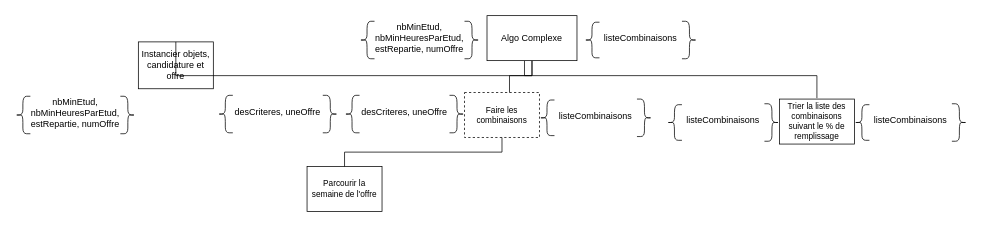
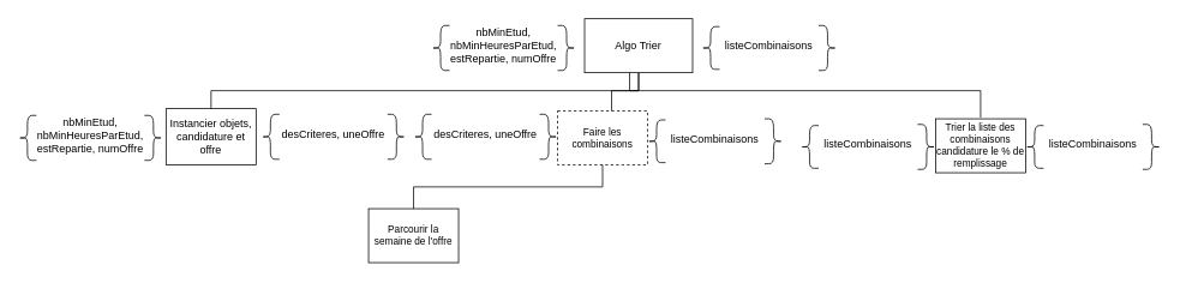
  <mxCell id="0" />
  <mxCell id="1" parent="0" />
- <mxCell id="2" value="Instancier objets, candidature et offre" style="whiteSpace=wrap;html=1;align=center;verticalAlign=middle;treeFolding=1;treeMoving=1;newEdgeStyle={&quot;edgeStyle&quot;:&quot;elbowEdgeStyle&quot;,&quot;startArrow&quot;:&quot;none&quot;,&quot;endArrow&quot;:&quot;none&quot;};" vertex="1" parent="1"><mxGeometry x="184" y="55" width="100" height="62.5" as="geometry" /></mxCell>
+ <mxCell id="2" value="Instancier objets, candidature et offre" style="whiteSpace=wrap;html=1;align=center;verticalAlign=middle;treeFolding=1;treeMoving=1;newEdgeStyle={&quot;edgeStyle&quot;:&quot;elbowEdgeStyle&quot;,&quot;startArrow&quot;:&quot;none&quot;,&quot;endArrow&quot;:&quot;none&quot;};" vertex="1" parent="1"><mxGeometry x="184" y="120" width="100" height="62.5" as="geometry" /></mxCell>
  <mxCell id="3" value="" style="edgeStyle=elbowEdgeStyle;elbow=vertical;sourcePerimeterSpacing=0;targetPerimeterSpacing=0;startArrow=none;endArrow=none;rounded=0;curved=0;exitX=0.5;exitY=1;exitDx=0;exitDy=0;entryX=0.5;entryY=0;entryDx=0;entryDy=0;" edge="1" parent="1" source="8" target="2"><mxGeometry relative="1" as="geometry"><mxPoint x="706" y="80" as="sourcePoint" /><Array as="points"><mxPoint x="596" y="100" /></Array><mxPoint x="396" y="120" as="targetPoint" /></mxGeometry></mxCell>
- <mxCell id="4" value="Trier la liste des combinaisons suivant le % de remplissage" style="whiteSpace=wrap;html=1;align=center;verticalAlign=middle;treeFolding=1;treeMoving=1;newEdgeStyle={&quot;edgeStyle&quot;:&quot;elbowEdgeStyle&quot;,&quot;startArrow&quot;:&quot;none&quot;,&quot;endArrow&quot;:&quot;none&quot;};fontFamily=Helvetica;fontSize=11;fontColor=default;" vertex="1" parent="1"><mxGeometry x="1039" y="131.25" width="100" height="60" as="geometry" /></mxCell>
+ <mxCell id="4" value="Trier la liste des combinaisons candidature le % de remplissage" style="whiteSpace=wrap;html=1;align=center;verticalAlign=middle;treeFolding=1;treeMoving=1;newEdgeStyle={&quot;edgeStyle&quot;:&quot;elbowEdgeStyle&quot;,&quot;startArrow&quot;:&quot;none&quot;,&quot;endArrow&quot;:&quot;none&quot;};fontFamily=Helvetica;fontSize=11;fontColor=default;" vertex="1" parent="1"><mxGeometry x="1039" y="131.25" width="100" height="60" as="geometry" /></mxCell>
  <mxCell id="5" value="" style="edgeStyle=elbowEdgeStyle;elbow=vertical;sourcePerimeterSpacing=0;targetPerimeterSpacing=0;startArrow=none;endArrow=none;rounded=0;curved=0;labelBackgroundColor=default;strokeColor=default;align=center;verticalAlign=middle;fontFamily=Helvetica;fontSize=11;fontColor=default;shape=connector;exitX=0.45;exitY=1;exitDx=0;exitDy=0;exitPerimeter=0;" edge="1" parent="1"><mxGeometry relative="1" as="geometry"><mxPoint x="699" y="80" as="sourcePoint" /><mxPoint x="1089" y="130" as="targetPoint" /><Array as="points"><mxPoint x="755" y="100" /></Array></mxGeometry></mxCell>
  <mxCell id="6" value="Faire les combinaisons" style="whiteSpace=wrap;html=1;align=center;verticalAlign=middle;treeFolding=1;treeMoving=1;newEdgeStyle={&quot;edgeStyle&quot;:&quot;elbowEdgeStyle&quot;,&quot;startArrow&quot;:&quot;none&quot;,&quot;endArrow&quot;:&quot;none&quot;};fontFamily=Helvetica;fontSize=11;fontColor=default;dashed=1;" vertex="1" parent="1"><mxGeometry x="619" y="122.5" width="100" height="60" as="geometry" /></mxCell>
  <mxCell id="7" value="" style="edgeStyle=elbowEdgeStyle;elbow=vertical;sourcePerimeterSpacing=0;targetPerimeterSpacing=0;startArrow=none;endArrow=none;rounded=0;curved=0;labelBackgroundColor=default;strokeColor=default;align=center;verticalAlign=middle;fontFamily=Helvetica;fontSize=11;fontColor=default;shape=connector;" edge="1" parent="1" target="6"><mxGeometry relative="1" as="geometry"><mxPoint x="709" y="80" as="sourcePoint" /><Array as="points"><mxPoint x="679" y="100" /></Array></mxGeometry></mxCell>
- <mxCell id="8" value="Algo Complexe" style="whiteSpace=wrap;html=1;align=center;treeFolding=1;treeMoving=1;newEdgeStyle={&quot;edgeStyle&quot;:&quot;elbowEdgeStyle&quot;,&quot;startArrow&quot;:&quot;none&quot;,&quot;endArrow&quot;:&quot;none&quot;};" vertex="1" parent="1"><mxGeometry x="649" y="20" width="120" height="60" as="geometry" /></mxCell>
+ <mxCell id="8" value="Algo Trier" style="whiteSpace=wrap;html=1;align=center;treeFolding=1;treeMoving=1;newEdgeStyle={&quot;edgeStyle&quot;:&quot;elbowEdgeStyle&quot;,&quot;startArrow&quot;:&quot;none&quot;,&quot;endArrow&quot;:&quot;none&quot;};" vertex="1" parent="1"><mxGeometry x="649" y="20" width="120" height="60" as="geometry" /></mxCell>
  <mxCell id="9" value="" style="group" connectable="0" vertex="1" parent="1"><mxGeometry x="479" y="27.5" width="160" height="50" as="geometry" /></mxCell>
  <mxCell id="10" value="nbMinEtud, nbMinHeuresParEtud, estRepartie, numOffre" style="text;html=1;strokeColor=none;fillColor=none;align=center;verticalAlign=middle;whiteSpace=wrap;rounded=0;" vertex="1" parent="9"><mxGeometry x="10" y="5" width="140" height="35" as="geometry" /></mxCell>
  <mxCell id="11" value="" style="shape=curlyBracket;whiteSpace=wrap;html=1;rounded=1;labelPosition=left;verticalLabelPosition=middle;align=right;verticalAlign=middle;" vertex="1" parent="9"><mxGeometry width="20" height="50" as="geometry" /></mxCell>
  <mxCell id="12" value="" style="shape=curlyBracket;whiteSpace=wrap;html=1;rounded=1;flipH=1;labelPosition=right;verticalLabelPosition=middle;align=left;verticalAlign=middle;" vertex="1" parent="9"><mxGeometry x="140" width="20" height="50" as="geometry" /></mxCell>
  <mxCell id="13" value="" style="group" connectable="0" vertex="1" parent="1"><mxGeometry x="779" y="27.5" width="150" height="50" as="geometry" /></mxCell>
  <mxCell id="14" value="listeCombinaisons" style="text;html=1;strokeColor=none;fillColor=none;align=center;verticalAlign=middle;whiteSpace=wrap;rounded=0;" vertex="1" parent="13"><mxGeometry x="20" y="5" width="110" height="35" as="geometry" /></mxCell>
  <mxCell id="15" value="" style="shape=curlyBracket;whiteSpace=wrap;html=1;rounded=1;flipH=1;labelPosition=right;verticalLabelPosition=middle;align=left;verticalAlign=middle;" vertex="1" parent="13"><mxGeometry x="130" width="20" height="50" as="geometry" /></mxCell>
  <mxCell id="16" value="" style="shape=curlyBracket;whiteSpace=wrap;html=1;rounded=1;labelPosition=left;verticalLabelPosition=middle;align=right;verticalAlign=middle;" vertex="1" parent="13"><mxGeometry y="1.25" width="20" height="47.5" as="geometry" /></mxCell>
- <mxCell id="17" value="Parcourir la semaine de l'offre" style="whiteSpace=wrap;html=1;align=center;verticalAlign=middle;treeFolding=1;treeMoving=1;newEdgeStyle={&quot;edgeStyle&quot;:&quot;elbowEdgeStyle&quot;,&quot;startArrow&quot;:&quot;none&quot;,&quot;endArrow&quot;:&quot;none&quot;};fontFamily=Helvetica;fontSize=11;fontColor=default;" vertex="1" parent="1"><mxGeometry x="409" y="221.25" width="100" height="60" as="geometry" /></mxCell>
+ <mxCell id="17" value="Parcourir la semaine de l'offre" style="whiteSpace=wrap;html=1;align=center;verticalAlign=middle;treeFolding=1;treeMoving=1;newEdgeStyle={&quot;edgeStyle&quot;:&quot;elbowEdgeStyle&quot;,&quot;startArrow&quot;:&quot;none&quot;,&quot;endArrow&quot;:&quot;none&quot;};fontFamily=Helvetica;fontSize=11;fontColor=default;" vertex="1" parent="1"><mxGeometry x="409" y="231.25" width="100" height="60" as="geometry" /></mxCell>
  <mxCell id="18" value="" style="edgeStyle=elbowEdgeStyle;elbow=vertical;sourcePerimeterSpacing=0;targetPerimeterSpacing=0;startArrow=none;endArrow=none;rounded=0;curved=0;labelBackgroundColor=default;strokeColor=default;align=center;verticalAlign=middle;fontFamily=Helvetica;fontSize=11;fontColor=default;shape=connector;" edge="1" parent="1" source="6" target="17"><mxGeometry relative="1" as="geometry"><mxPoint x="389" y="191.25" as="sourcePoint" /></mxGeometry></mxCell>
  <mxCell id="19" value="" style="group" connectable="0" vertex="1" parent="1"><mxGeometry x="889" y="137.5" width="150" height="50" as="geometry" /></mxCell>
  <mxCell id="20" value="listeCombinaisons" style="text;html=1;strokeColor=none;fillColor=none;align=center;verticalAlign=middle;whiteSpace=wrap;rounded=0;" vertex="1" parent="19"><mxGeometry x="20" y="5" width="110" height="35" as="geometry" /></mxCell>
  <mxCell id="21" value="" style="shape=curlyBracket;whiteSpace=wrap;html=1;rounded=1;flipH=1;labelPosition=right;verticalLabelPosition=middle;align=left;verticalAlign=middle;" vertex="1" parent="19"><mxGeometry x="130" width="20" height="50" as="geometry" /></mxCell>
  <mxCell id="22" value="" style="shape=curlyBracket;whiteSpace=wrap;html=1;rounded=1;labelPosition=left;verticalLabelPosition=middle;align=right;verticalAlign=middle;" vertex="1" parent="19"><mxGeometry y="1.25" width="20" height="47.5" as="geometry" /></mxCell>
  <mxCell id="23" value="" style="group" connectable="0" vertex="1" parent="1"><mxGeometry x="1139" y="137.5" width="150" height="50" as="geometry" /></mxCell>
  <mxCell id="24" value="listeCombinaisons" style="text;html=1;strokeColor=none;fillColor=none;align=center;verticalAlign=middle;whiteSpace=wrap;rounded=0;" vertex="1" parent="23"><mxGeometry x="20" y="5" width="110" height="35" as="geometry" /></mxCell>
  <mxCell id="25" value="" style="shape=curlyBracket;whiteSpace=wrap;html=1;rounded=1;flipH=1;labelPosition=right;verticalLabelPosition=middle;align=left;verticalAlign=middle;" vertex="1" parent="23"><mxGeometry x="130" width="20" height="50" as="geometry" /></mxCell>
  <mxCell id="26" value="" style="shape=curlyBracket;whiteSpace=wrap;html=1;rounded=1;labelPosition=left;verticalLabelPosition=middle;align=right;verticalAlign=middle;" vertex="1" parent="23"><mxGeometry y="1.25" width="20" height="47.5" as="geometry" /></mxCell>
  <mxCell id="27" value="" style="group" connectable="0" vertex="1" parent="1"><mxGeometry x="20" y="127.5" width="160" height="50" as="geometry" /></mxCell>
  <mxCell id="28" value="nbMinEtud, nbMinHeuresParEtud, estRepartie, numOffre" style="text;html=1;strokeColor=none;fillColor=none;align=center;verticalAlign=middle;whiteSpace=wrap;rounded=0;" vertex="1" parent="27"><mxGeometry x="10" y="5" width="140" height="35" as="geometry" /></mxCell>
  <mxCell id="29" value="" style="shape=curlyBracket;whiteSpace=wrap;html=1;rounded=1;labelPosition=left;verticalLabelPosition=middle;align=right;verticalAlign=middle;" vertex="1" parent="27"><mxGeometry width="20" height="50" as="geometry" /></mxCell>
  <mxCell id="30" value="" style="shape=curlyBracket;whiteSpace=wrap;html=1;rounded=1;flipH=1;labelPosition=right;verticalLabelPosition=middle;align=left;verticalAlign=middle;" vertex="1" parent="27"><mxGeometry x="140" width="20" height="50" as="geometry" /></mxCell>
  <mxCell id="31" value="" style="group" connectable="0" vertex="1" parent="1"><mxGeometry x="290" y="126.25" width="160" height="50" as="geometry" /></mxCell>
  <mxCell id="32" value="desCriteres, uneOffre" style="text;html=1;strokeColor=none;fillColor=none;align=center;verticalAlign=middle;whiteSpace=wrap;rounded=0;" vertex="1" parent="31"><mxGeometry x="10" y="5" width="140" height="35" as="geometry" /></mxCell>
  <mxCell id="33" value="" style="shape=curlyBracket;whiteSpace=wrap;html=1;rounded=1;labelPosition=left;verticalLabelPosition=middle;align=right;verticalAlign=middle;" vertex="1" parent="31"><mxGeometry width="20" height="50" as="geometry" /></mxCell>
  <mxCell id="34" value="" style="shape=curlyBracket;whiteSpace=wrap;html=1;rounded=1;flipH=1;labelPosition=right;verticalLabelPosition=middle;align=left;verticalAlign=middle;" vertex="1" parent="31"><mxGeometry x="140" width="20" height="50" as="geometry" /></mxCell>
  <mxCell id="35" value="" style="group" connectable="0" vertex="1" parent="1"><mxGeometry x="459" y="126.25" width="160" height="50" as="geometry" /></mxCell>
  <mxCell id="36" value="desCriteres, uneOffre" style="text;html=1;strokeColor=none;fillColor=none;align=center;verticalAlign=middle;whiteSpace=wrap;rounded=0;" vertex="1" parent="35"><mxGeometry x="10" y="5" width="140" height="35" as="geometry" /></mxCell>
  <mxCell id="37" value="" style="shape=curlyBracket;whiteSpace=wrap;html=1;rounded=1;labelPosition=left;verticalLabelPosition=middle;align=right;verticalAlign=middle;" vertex="1" parent="35"><mxGeometry width="20" height="50" as="geometry" /></mxCell>
  <mxCell id="38" value="" style="shape=curlyBracket;whiteSpace=wrap;html=1;rounded=1;flipH=1;labelPosition=right;verticalLabelPosition=middle;align=left;verticalAlign=middle;" vertex="1" parent="35"><mxGeometry x="140" width="20" height="50" as="geometry" /></mxCell>
  <mxCell id="39" value="" style="group" connectable="0" vertex="1" parent="1"><mxGeometry x="719" y="131.25" width="150" height="50" as="geometry" /></mxCell>
  <mxCell id="40" value="listeCombinaisons" style="text;html=1;strokeColor=none;fillColor=none;align=center;verticalAlign=middle;whiteSpace=wrap;rounded=0;" vertex="1" parent="39"><mxGeometry x="20" y="5" width="110" height="35" as="geometry" /></mxCell>
  <mxCell id="41" value="" style="shape=curlyBracket;whiteSpace=wrap;html=1;rounded=1;flipH=1;labelPosition=right;verticalLabelPosition=middle;align=left;verticalAlign=middle;" vertex="1" parent="39"><mxGeometry x="130" width="20" height="50" as="geometry" /></mxCell>
  <mxCell id="42" value="" style="shape=curlyBracket;whiteSpace=wrap;html=1;rounded=1;labelPosition=left;verticalLabelPosition=middle;align=right;verticalAlign=middle;" vertex="1" parent="39"><mxGeometry y="1.25" width="20" height="47.5" as="geometry" /></mxCell>
